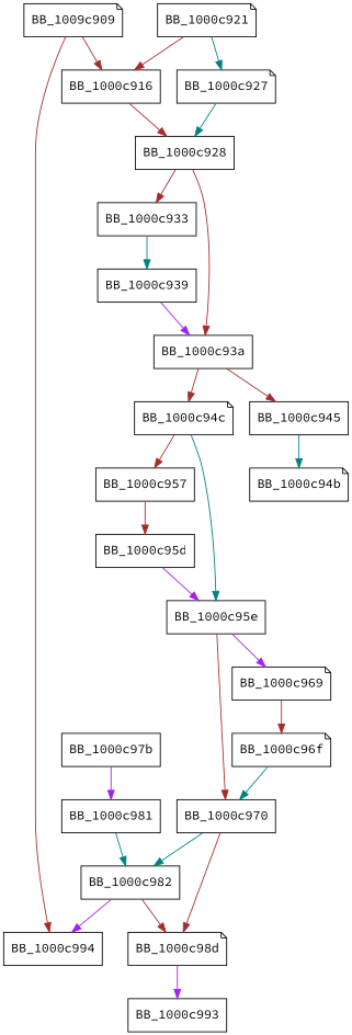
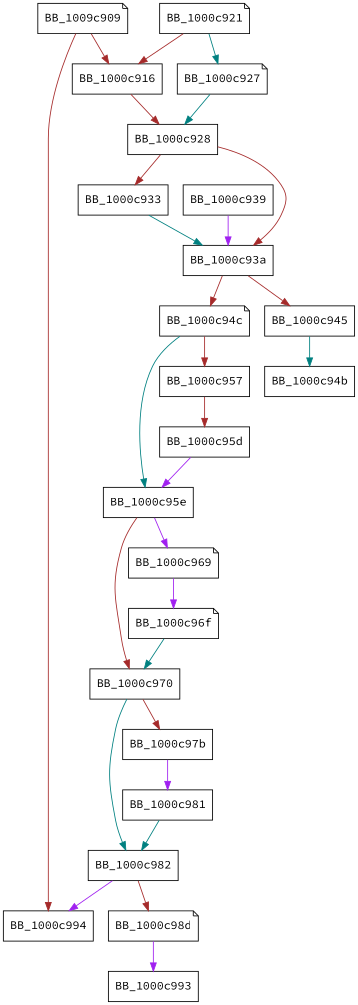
  digraph {
    fontname="Source Code Pro"
    node [fontname="Source Code Pro" shape=box]
    edge [color=brown fontname="Source Code Pro"]
    n1 [label=BB_1009c909 shape=note]
    BB_1000c916
    BB_1000c994
    BB_1000c928
    BB_1000c921 [shape=note]
    BB_1000c927 [shape=note]
    BB_1000c933
    BB_1000c93a
    BB_1000c939
    BB_1000c945
    BB_1000c94c [shape=note]
-   BB_1000c94b [shape=note]
+   BB_1000c94b
    BB_1000c957
    BB_1000c95e
    BB_1000c95d
    BB_1000c969 [shape=note]
    BB_1000c970
    BB_1000c96f [shape=note]
    BB_1000c97b
    BB_1000c982
    BB_1000c981
    BB_1000c98d [shape=note]
    BB_1000c993
    n1 -> BB_1000c916
    n1 -> BB_1000c994
    BB_1000c916 -> BB_1000c928
    BB_1000c928 -> BB_1000c933
    BB_1000c928 -> BB_1000c93a
    BB_1000c921 -> BB_1000c916
    BB_1000c921 -> BB_1000c927 [color=teal]
    BB_1000c927 -> BB_1000c928 [color=teal]
-   BB_1000c933 -> BB_1000c939 [color=teal]
+   BB_1000c933 -> BB_1000c93a [color=teal]
    BB_1000c93a -> BB_1000c945
    BB_1000c93a -> BB_1000c94c
    BB_1000c939 -> BB_1000c93a [color=purple]
    BB_1000c945 -> BB_1000c94b [color=teal]
    BB_1000c94c -> BB_1000c957
    BB_1000c94c -> BB_1000c95e [color=teal]
    BB_1000c957 -> BB_1000c95d
    BB_1000c95e -> BB_1000c969 [color=purple]
    BB_1000c95e -> BB_1000c970
    BB_1000c95d -> BB_1000c95e [color=purple]
-   BB_1000c969 -> BB_1000c96f
-   BB_1000c970 -> BB_1000c98d
+   BB_1000c969 -> BB_1000c96f [color=purple]
+   BB_1000c970 -> BB_1000c97b
    BB_1000c970 -> BB_1000c982 [color=teal]
    BB_1000c96f -> BB_1000c970 [color=teal]
    BB_1000c97b -> BB_1000c981 [color=purple]
    BB_1000c982 -> BB_1000c994 [color=purple]
    BB_1000c982 -> BB_1000c98d
    BB_1000c981 -> BB_1000c982 [color=teal]
    BB_1000c98d -> BB_1000c993 [color=purple]
  }
